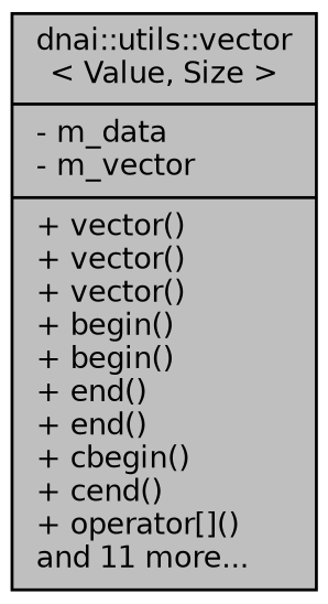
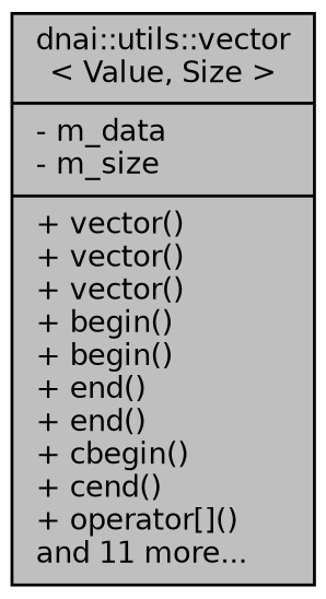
  digraph {
-   n1 [color=black fillcolor=grey75 fontcolor=black fontname=Helvetica fontsize=10 height=0.2 label="{dnai::utils::vector\l\< Value, Size \>\n|- m_data\l- m_vector\l|+ vector()\l+ vector()\l+ vector()\l+ begin()\l+ begin()\l+ end()\l+ end()\l+ cbegin()\l+ cend()\l+ operator[]()\land 11 more...\l}" shape=record style=filled width=0.4]
+   n1 [color=black fillcolor=grey75 fontcolor=black fontname=Helvetica fontsize=10 height=0.2 label="{dnai::utils::vector\l\< Value, Size \>\n|- m_data\l- m_size\l|+ vector()\l+ vector()\l+ vector()\l+ begin()\l+ begin()\l+ end()\l+ end()\l+ cbegin()\l+ cend()\l+ operator[]()\land 11 more...\l}" shape=record style=filled width=0.4]
  }
